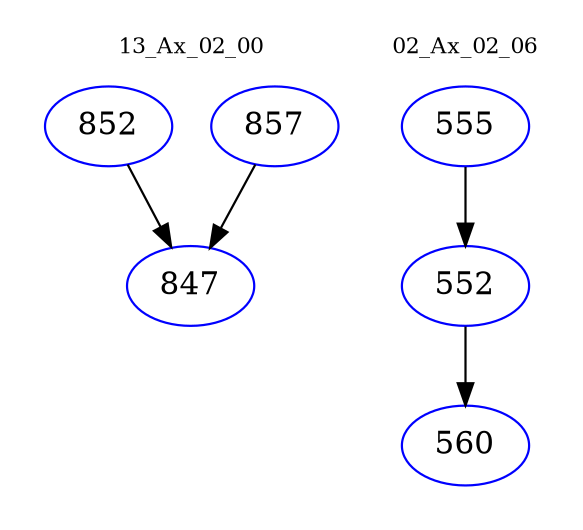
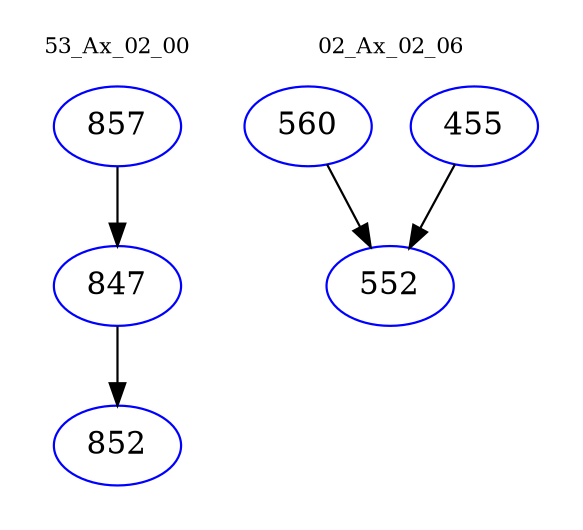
  digraph {
    node [color=blue]
    edge [color=black]
    n1 [label=857]
    n2 [label=847]
    n3 [label=852]
-   n4 [label=555]
+   n4 [label=455]
    n5 [label=552]
    n6 [label=560]
    subgraph cluster_1 {
      color=white
      fontsize=10
-     label="13_Ax_02_00"
+     label="53_Ax_02_00"
      n1
      n2
      n3
    }
    subgraph cluster_2 {
      color=white
      fontsize=10
      label="02_Ax_02_06"
      n4
      n5
      n6
    }
    n1 -> n2
-   n3 -> n2
+   n2 -> n3
    n4 -> n5
-   n5 -> n6
+   n6 -> n5
  }
